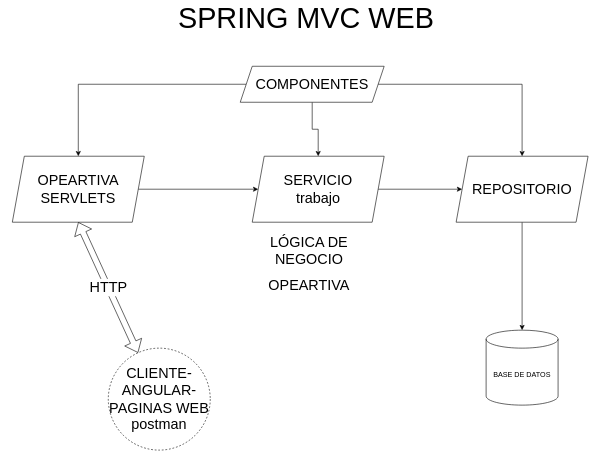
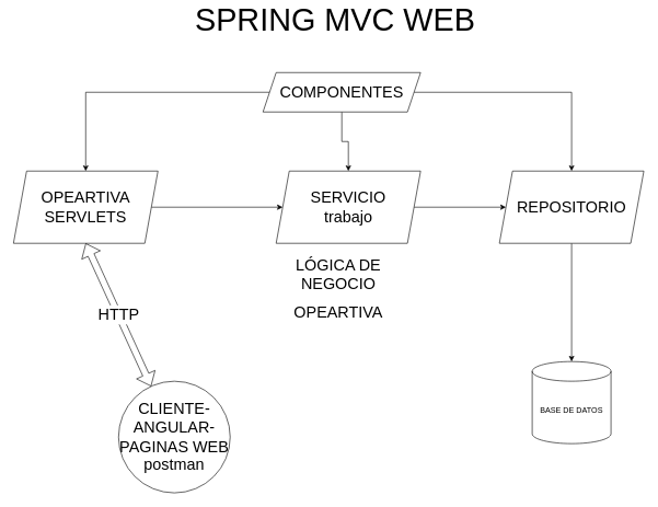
  <mxCell id="0" />
  <mxCell id="1" parent="0" />
  <mxCell id="2" value="&lt;font style=&quot;font-size: 48px&quot;&gt;SPRING MVC WEB&lt;/font&gt;" style="text;html=1;strokeColor=none;fillColor=none;align=center;verticalAlign=middle;whiteSpace=wrap;rounded=0;" parent="1" vertex="1"><mxGeometry x="270" y="20" width="480" height="20" as="geometry" /></mxCell>
  <mxCell id="3" style="edgeStyle=orthogonalEdgeStyle;rounded=0;orthogonalLoop=1;jettySize=auto;html=1;entryX=0;entryY=0.5;entryDx=0;entryDy=0;" parent="1" source="4" target="6" edge="1"><mxGeometry relative="1" as="geometry" /></mxCell>
  <mxCell id="4" value="&lt;font style=&quot;font-size: 24px&quot;&gt;OPEARTIVA&lt;br&gt;SERVLETS&lt;br&gt;&lt;/font&gt;" style="shape=parallelogram;perimeter=parallelogramPerimeter;whiteSpace=wrap;html=1;fixedSize=1;" parent="1" vertex="1"><mxGeometry x="20" y="260" width="220" height="110" as="geometry" /></mxCell>
  <mxCell id="5" style="edgeStyle=orthogonalEdgeStyle;rounded=0;orthogonalLoop=1;jettySize=auto;html=1;entryX=0;entryY=0.5;entryDx=0;entryDy=0;" parent="1" source="6" target="8" edge="1"><mxGeometry relative="1" as="geometry" /></mxCell>
  <mxCell id="6" value="&lt;font style=&quot;font-size: 24px&quot;&gt;SERVICIO&lt;br&gt;trabajo&lt;br&gt;&lt;/font&gt;" style="shape=parallelogram;perimeter=parallelogramPerimeter;whiteSpace=wrap;html=1;fixedSize=1;" parent="1" vertex="1"><mxGeometry x="420" y="260" width="220" height="110" as="geometry" /></mxCell>
  <mxCell id="7" style="edgeStyle=orthogonalEdgeStyle;rounded=0;orthogonalLoop=1;jettySize=auto;html=1;" parent="1" source="8" target="15" edge="1"><mxGeometry relative="1" as="geometry" /></mxCell>
  <mxCell id="8" value="&lt;font style=&quot;font-size: 24px&quot;&gt;REPOSITORIO&lt;/font&gt;" style="shape=parallelogram;perimeter=parallelogramPerimeter;whiteSpace=wrap;html=1;fixedSize=1;" parent="1" vertex="1"><mxGeometry x="760" y="260" width="220" height="110" as="geometry" /></mxCell>
  <mxCell id="9" style="edgeStyle=orthogonalEdgeStyle;rounded=0;orthogonalLoop=1;jettySize=auto;html=1;" parent="1" source="12" target="4" edge="1"><mxGeometry relative="1" as="geometry" /></mxCell>
  <mxCell id="10" style="edgeStyle=orthogonalEdgeStyle;rounded=0;orthogonalLoop=1;jettySize=auto;html=1;entryX=0.5;entryY=0;entryDx=0;entryDy=0;" parent="1" source="12" target="8" edge="1"><mxGeometry relative="1" as="geometry" /></mxCell>
  <mxCell id="11" style="edgeStyle=orthogonalEdgeStyle;rounded=0;orthogonalLoop=1;jettySize=auto;html=1;" parent="1" source="12" target="6" edge="1"><mxGeometry relative="1" as="geometry" /></mxCell>
  <mxCell id="12" value="&lt;font style=&quot;font-size: 24px&quot;&gt;COMPONENTES&lt;/font&gt;" style="shape=parallelogram;perimeter=parallelogramPerimeter;whiteSpace=wrap;html=1;fixedSize=1;" parent="1" vertex="1"><mxGeometry x="400" y="110" width="240" height="60" as="geometry" /></mxCell>
- <mxCell id="13" value="&lt;font style=&quot;font-size: 24px&quot;&gt;CLIENTE-ANGULAR-PAGINAS WEB&lt;br&gt;postman&lt;br&gt;&lt;/font&gt;" style="ellipse;whiteSpace=wrap;html=1;aspect=fixed;dashed=1;" parent="1" vertex="1"><mxGeometry x="180" y="580" width="170" height="170" as="geometry" /></mxCell>
+ <mxCell id="13" value="&lt;font style=&quot;font-size: 24px&quot;&gt;CLIENTE-ANGULAR-PAGINAS WEB&lt;br&gt;postman&lt;br&gt;&lt;/font&gt;" style="ellipse;whiteSpace=wrap;html=1;aspect=fixed;" parent="1" vertex="1"><mxGeometry x="180" y="580" width="170" height="170" as="geometry" /></mxCell>
  <mxCell id="14" value="&lt;font style=&quot;font-size: 24px&quot;&gt;HTTP&lt;/font&gt;" style="shape=flexArrow;endArrow=classic;startArrow=classic;html=1;entryX=0.5;entryY=1;entryDx=0;entryDy=0;" parent="1" source="13" target="4" edge="1"><mxGeometry width="100" height="100" relative="1" as="geometry"><mxPoint x="100" y="560" as="sourcePoint" /><mxPoint x="200" y="460" as="targetPoint" /></mxGeometry></mxCell>
  <mxCell id="15" value="BASE DE DATOS" style="shape=cylinder3;whiteSpace=wrap;html=1;boundedLbl=1;backgroundOutline=1;size=15;" parent="1" vertex="1"><mxGeometry x="810" y="550" width="120" height="125" as="geometry" /></mxCell>
  <mxCell id="16" value="&lt;font style=&quot;font-size: 24px&quot;&gt;LÓGICA DE NEGOCIO&lt;br&gt;&lt;/font&gt;&lt;br&gt;&lt;font style=&quot;font-size: 24px&quot;&gt;OPEARTIVA&lt;/font&gt;" style="text;html=1;strokeColor=none;fillColor=none;align=center;verticalAlign=middle;whiteSpace=wrap;rounded=0;" parent="1" vertex="1"><mxGeometry x="495" y="430" width="40" height="20" as="geometry" /></mxCell>
